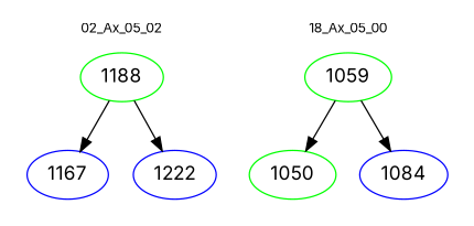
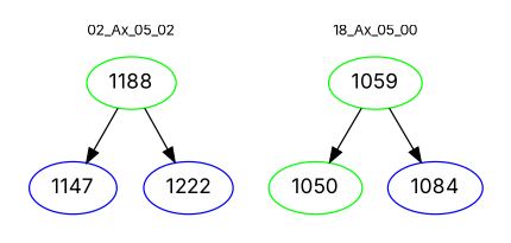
  digraph {
    fontname=Inter
    node [color=green fontname=Inter]
    edge [color=black fontname=Inter]
    n1 [label=1188]
-   n2 [color=blue label=1167]
+   n2 [color=blue label=1147]
    n3 [color=blue label=1222]
    n4 [label=1059]
    n5 [label=1050]
    n6 [color=blue label=1084]
    subgraph cluster_1 {
      color=white
      fontsize=10
      label="02_Ax_05_02"
      n1
      n2
      n3
    }
    subgraph cluster_2 {
      color=white
      fontsize=10
      label="18_Ax_05_00"
      n4
      n5
      n6
    }
    n1 -> n2
    n1 -> n3
    n4 -> n5
    n4 -> n6
  }
